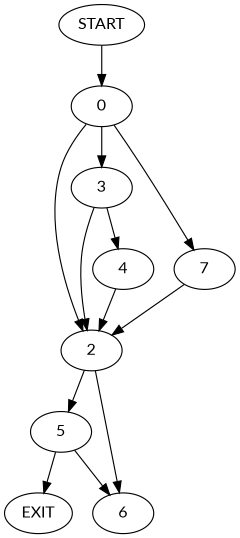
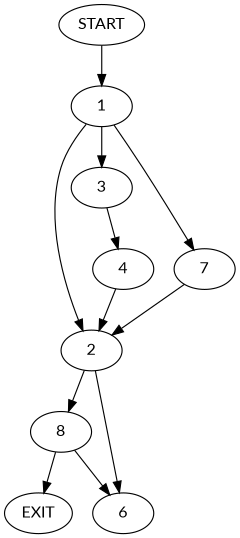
  digraph {
    fontname=Lato
    node [fontname=Lato]
    edge [fontname=Lato]
    n1 [label=START]
-   1 [label=0]
+   1
    2
    3
    7
    n6 [label=EXIT]
-   5
+   5 [label=8]
    6
    4
    n1 -> 1
    1 -> 2
    1 -> 3
    1 -> 7
    2 -> 5
    2 -> 6
-   3 -> 2
    3 -> 4
    7 -> 2
    5 -> n6
    5 -> 6
    4 -> 2
  }
